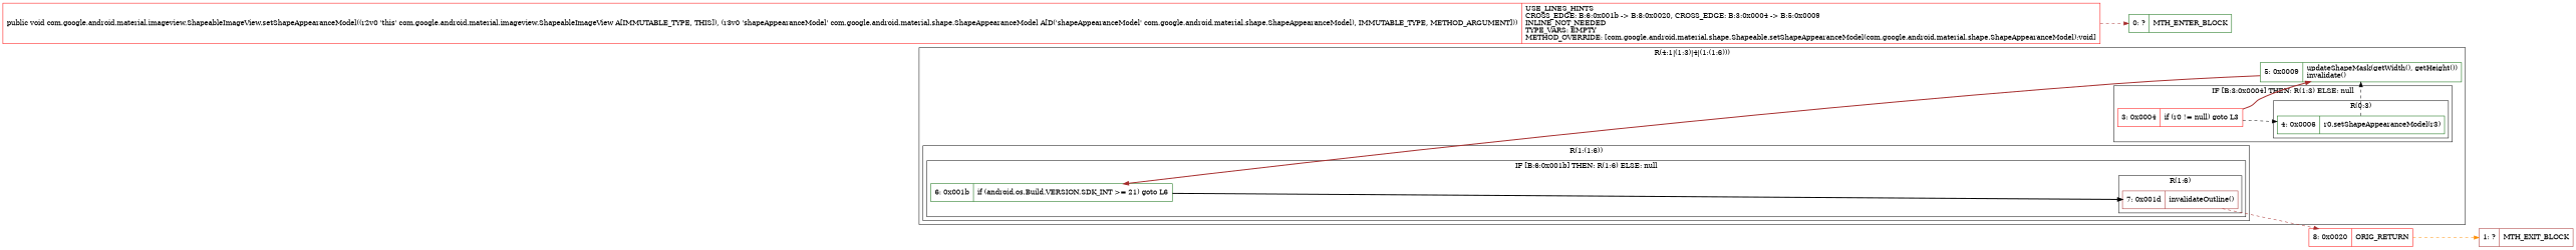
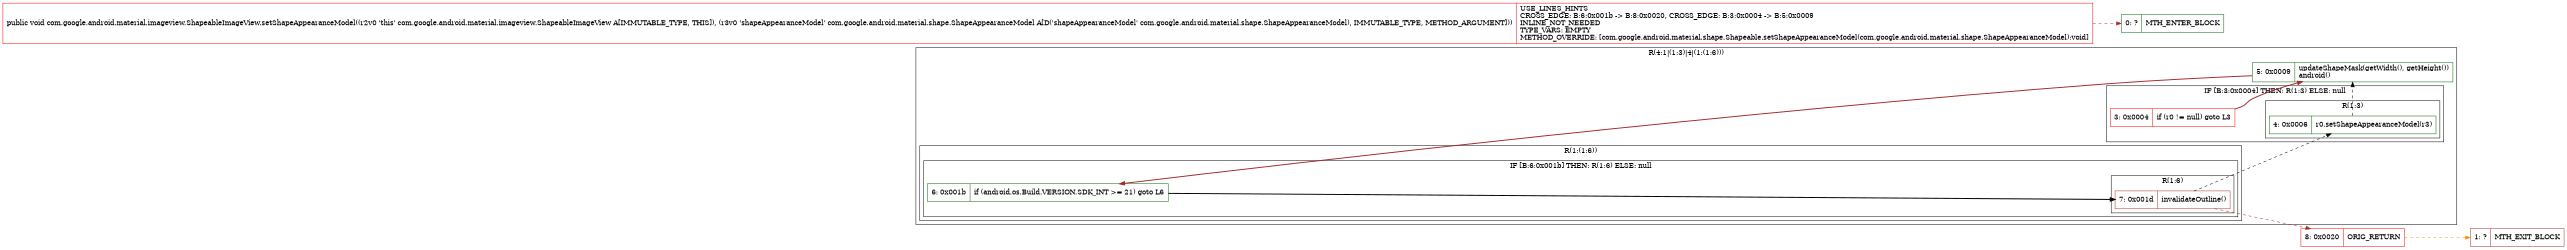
  digraph {
    rankdir=LR
    node [color=darkgreen shape=record]
    edge [color=brown style=dashed]
    n1 [label="{4\:\ 0x0006|r0.setShapeAppearanceModel(r3)\l}"]
    n2 [color=red label="{3\:\ 0x0004|if (r0 != null) goto L3\l}"]
    n3 [color=brown label="{7\:\ 0x001d|invalidateOutline()\l}"]
    n4 [label="{6\:\ 0x001b|if (android.os.Build.VERSION.SDK_INT \>= 21) goto L6\l}"]
-   n5 [label="{5\:\ 0x0009|updateShapeMask(getWidth(), getHeight())\linvalidate()\l}"]
+   n5 [label="{5\:\ 0x0009|updateShapeMask(getWidth(), getHeight())\landroid()\l}"]
    n6 [color=red label="{8\:\ 0x0020|ORIG_RETURN\l}"]
    n7 [color=brown label="{1\:\ ?|MTH_EXIT_BLOCK\l}"]
    n8 [label="{0\:\ ?|MTH_ENTER_BLOCK\l}"]
    n9 [color=red label="{public void com.google.android.material.imageview.ShapeableImageView.setShapeAppearanceModel((r2v0 'this' com.google.android.material.imageview.ShapeableImageView A[IMMUTABLE_TYPE, THIS]), (r3v0 'shapeAppearanceModel' com.google.android.material.shape.ShapeAppearanceModel A[D('shapeAppearanceModel' com.google.android.material.shape.ShapeAppearanceModel), IMMUTABLE_TYPE, METHOD_ARGUMENT]))  | USE_LINES_HINTS\lCROSS_EDGE: B:6:0x001b \-\> B:8:0x0020, CROSS_EDGE: B:3:0x0004 \-\> B:5:0x0009\lINLINE_NOT_NEEDED\lTYPE_VARS: EMPTY\lMETHOD_OVERRIDE: [com.google.android.material.shape.Shapeable.setShapeAppearanceModel(com.google.android.material.shape.ShapeAppearanceModel):void]\l}"]
    subgraph cluster_1 {
      label="R(4:1|(1:3)|4|(1:(1:6)))"
      n5
      subgraph cluster_2 {
        label="IF [B:3:0x0004] THEN: R(1:3) ELSE: null"
        n2
        subgraph cluster_3 {
-         label="R(0:3)"
+         label="R(1:3)"
          n1
        }
      }
      subgraph cluster_4 {
        label="R(1:(1:6))"
        subgraph cluster_5 {
          label="IF [B:6:0x001b] THEN: R(1:6) ELSE: null"
          n4
          subgraph cluster_6 {
            label="R(1:6)"
            n3
          }
        }
      }
    }
    n1 -> n5 [color=black]
-   n2 -> n1 [color=black]
+   n3 -> n1 [color=black]
    n2 -> n5 [style=bold]
    n3 -> n6
    n4 -> n3 [color=black style=bold]
    n5 -> n4 [style=bold]
    n6 -> n7 [color=darkorange]
    n9 -> n8
  }
